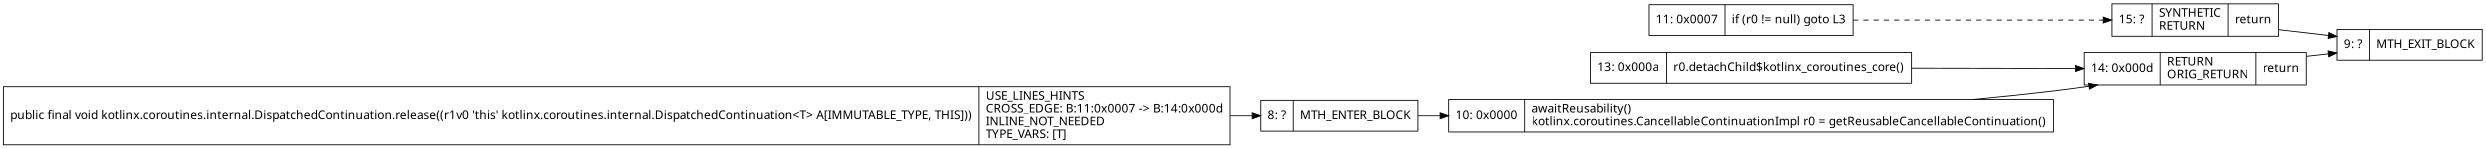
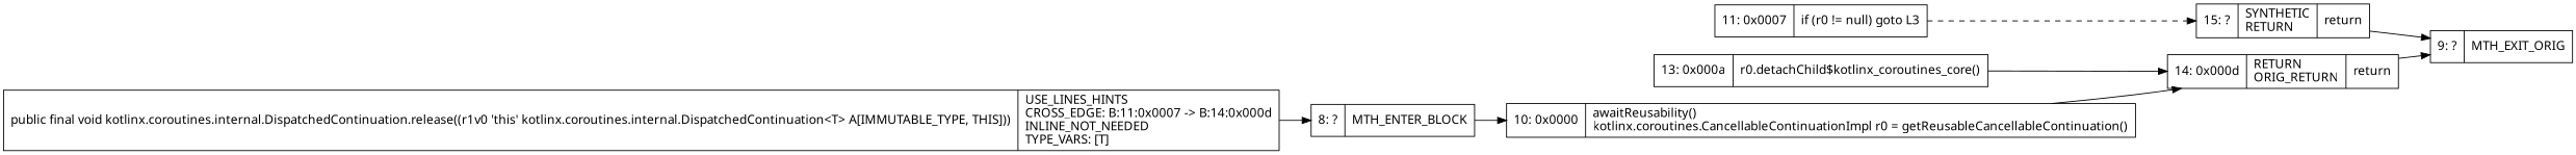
  digraph {
    fontname="Noto Sans"
    rankdir=LR
    node [fontname="Noto Sans" shape=record]
    edge [fontname="Noto Sans"]
    n1 [label="{8\:\ ?|MTH_ENTER_BLOCK\l}"]
    n2 [label="{10\:\ 0x0000|awaitReusability()\lkotlinx.coroutines.CancellableContinuationImpl r0 = getReusableCancellableContinuation()\l}"]
    n3 [label="{14\:\ 0x000d|RETURN\lORIG_RETURN\l|return\l}"]
    n4 [label="{11\:\ 0x0007|if (r0 != null) goto L3\l}"]
    n5 [label="{15\:\ ?|SYNTHETIC\lRETURN\l|return\l}"]
    n6 [label="{13\:\ 0x000a|r0.detachChild$kotlinx_coroutines_core()\l}"]
-   n7 [label="{9\:\ ?|MTH_EXIT_BLOCK\l}"]
+   n7 [label="{9\:\ ?|MTH_EXIT_ORIG\l}"]
    n8 [label="{public final void kotlinx.coroutines.internal.DispatchedContinuation.release((r1v0 'this' kotlinx.coroutines.internal.DispatchedContinuation\<T\> A[IMMUTABLE_TYPE, THIS]))  | USE_LINES_HINTS\lCROSS_EDGE: B:11:0x0007 \-\> B:14:0x000d\lINLINE_NOT_NEEDED\lTYPE_VARS: [T]\l}"]
    n1 -> n2
    n2 -> n3
    n3 -> n7
    n4 -> n5 [style=dashed]
    n5 -> n7
    n6 -> n3
    n8 -> n1
  }
